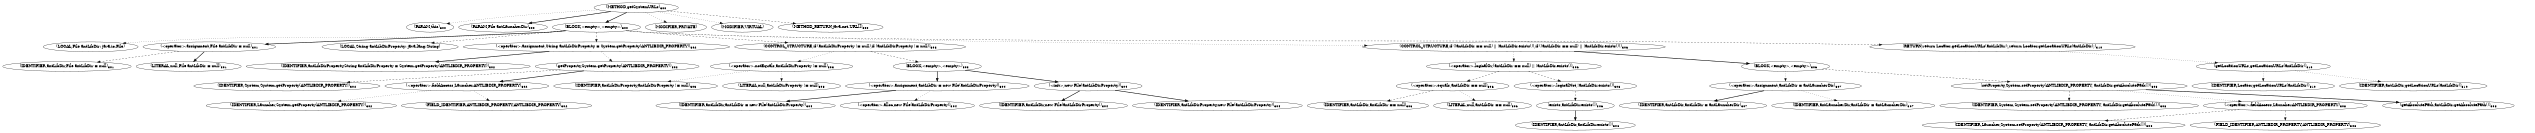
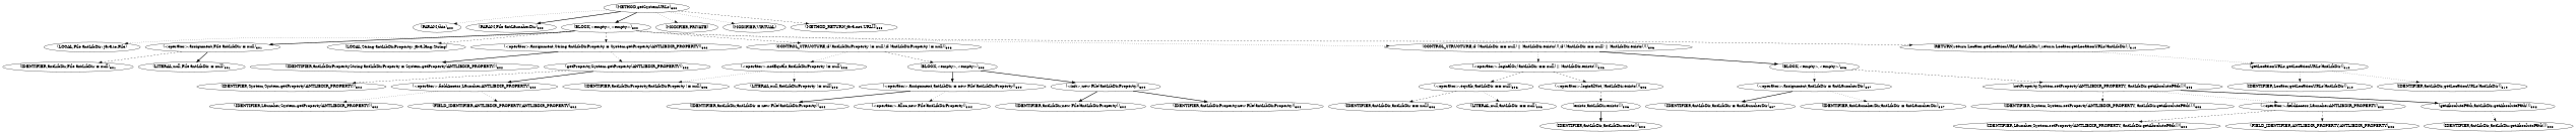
  digraph {
    edge [style=dotted]
    n1 [label=<(METHOD,getSystemURLs)<SUB>300</SUB>>]
    n2 [label=<(PARAM,this)<SUB>300</SUB>>]
    n3 [label=<(PARAM,File antLauncherDir)<SUB>300</SUB>>]
    n4 [label=<(BLOCK,&lt;empty&gt;,&lt;empty&gt;)<SUB>300</SUB>>]
    n5 [label=<(MODIFIER,PRIVATE)>]
    n6 [label=<(MODIFIER,VIRTUAL)>]
    n7 [label=<(METHOD_RETURN,java.net.URL[])<SUB>300</SUB>>]
    n8 [label=<(LOCAL,File antLibDir: java.io.File)>]
    n9 [label=<(&lt;operator&gt;.assignment,File antLibDir = null)<SUB>301</SUB>>]
    n10 [label=<(LOCAL,String antLibDirProperty: java.lang.String)>]
    n11 [label=<(&lt;operator&gt;.assignment,String antLibDirProperty = System.getProperty(ANTLIBDIR_PROPERTY))<SUB>302</SUB>>]
    n12 [label=<(CONTROL_STRUCTURE,if (antLibDirProperty != null),if (antLibDirProperty != null))<SUB>303</SUB>>]
    n13 [label=<(CONTROL_STRUCTURE,if ((antLibDir == null) || !antLibDir.exists()),if ((antLibDir == null) || !antLibDir.exists()))<SUB>306</SUB>>]
    n14 [label=<(RETURN,return Locator.getLocationURLs(antLibDir);,return Locator.getLocationURLs(antLibDir);)<SUB>310</SUB>>]
    n15 [label=<(IDENTIFIER,antLibDir,File antLibDir = null)<SUB>301</SUB>>]
    n16 [label=<(LITERAL,null,File antLibDir = null)<SUB>301</SUB>>]
    n17 [label=<(IDENTIFIER,antLibDirProperty,String antLibDirProperty = System.getProperty(ANTLIBDIR_PROPERTY))<SUB>302</SUB>>]
    n18 [label=<(getProperty,System.getProperty(ANTLIBDIR_PROPERTY))<SUB>302</SUB>>]
    n19 [label=<(&lt;operator&gt;.notEquals,antLibDirProperty != null)<SUB>303</SUB>>]
    n20 [label=<(BLOCK,&lt;empty&gt;,&lt;empty&gt;)<SUB>303</SUB>>]
    n21 [label=<(&lt;operator&gt;.logicalOr,(antLibDir == null) || !antLibDir.exists())<SUB>306</SUB>>]
    n22 [label=<(BLOCK,&lt;empty&gt;,&lt;empty&gt;)<SUB>306</SUB>>]
    n23 [label=<(getLocationURLs,getLocationURLs(antLibDir))<SUB>310</SUB>>]
    n24 [label=<(IDENTIFIER,System,System.getProperty(ANTLIBDIR_PROPERTY))<SUB>302</SUB>>]
    n25 [label=<(&lt;operator&gt;.fieldAccess,Launcher.ANTLIBDIR_PROPERTY)<SUB>302</SUB>>]
    n26 [label=<(IDENTIFIER,Launcher,System.getProperty(ANTLIBDIR_PROPERTY))<SUB>302</SUB>>]
    n27 [label=<(FIELD_IDENTIFIER,ANTLIBDIR_PROPERTY,ANTLIBDIR_PROPERTY)<SUB>302</SUB>>]
    n28 [label=<(IDENTIFIER,antLibDirProperty,antLibDirProperty != null)<SUB>303</SUB>>]
    n29 [label=<(LITERAL,null,antLibDirProperty != null)<SUB>303</SUB>>]
    n30 [label=<(&lt;operator&gt;.assignment,antLibDir = new File(antLibDirProperty))<SUB>304</SUB>>]
    n31 [label=<(&lt;init&gt;,new File(antLibDirProperty))<SUB>304</SUB>>]
    n32 [label=<(IDENTIFIER,antLibDir,antLibDir = new File(antLibDirProperty))<SUB>304</SUB>>]
    n33 [label=<(&lt;operator&gt;.alloc,new File(antLibDirProperty))<SUB>304</SUB>>]
    n34 [label=<(IDENTIFIER,antLibDir,new File(antLibDirProperty))<SUB>304</SUB>>]
    n35 [label=<(IDENTIFIER,antLibDirProperty,new File(antLibDirProperty))<SUB>304</SUB>>]
    n36 [label=<(&lt;operator&gt;.equals,antLibDir == null)<SUB>306</SUB>>]
    n37 [label=<(&lt;operator&gt;.logicalNot,!antLibDir.exists())<SUB>306</SUB>>]
    n38 [label=<(&lt;operator&gt;.assignment,antLibDir = antLauncherDir)<SUB>307</SUB>>]
    n39 [label=<(setProperty,System.setProperty(ANTLIBDIR_PROPERTY, antLibDir.getAbsolutePath()))<SUB>308</SUB>>]
    n40 [label=<(IDENTIFIER,antLibDir,antLibDir == null)<SUB>306</SUB>>]
    n41 [label=<(LITERAL,null,antLibDir == null)<SUB>306</SUB>>]
    n42 [label=<(exists,antLibDir.exists())<SUB>306</SUB>>]
    n43 [label=<(IDENTIFIER,antLibDir,antLibDir.exists())<SUB>306</SUB>>]
    n44 [label=<(IDENTIFIER,antLibDir,antLibDir = antLauncherDir)<SUB>307</SUB>>]
    n45 [label=<(IDENTIFIER,antLauncherDir,antLibDir = antLauncherDir)<SUB>307</SUB>>]
    n46 [label=<(IDENTIFIER,System,System.setProperty(ANTLIBDIR_PROPERTY, antLibDir.getAbsolutePath()))<SUB>308</SUB>>]
    n47 [label=<(&lt;operator&gt;.fieldAccess,Launcher.ANTLIBDIR_PROPERTY)<SUB>308</SUB>>]
    n48 [label=<(getAbsolutePath,antLibDir.getAbsolutePath())<SUB>308</SUB>>]
    n49 [label=<(IDENTIFIER,Launcher,System.setProperty(ANTLIBDIR_PROPERTY, antLibDir.getAbsolutePath()))<SUB>308</SUB>>]
    n50 [label=<(FIELD_IDENTIFIER,ANTLIBDIR_PROPERTY,ANTLIBDIR_PROPERTY)<SUB>308</SUB>>]
+   n51 [label=<(IDENTIFIER,antLibDir,antLibDir.getAbsolutePath())<SUB>308</SUB>>]
    n52 [label=<(IDENTIFIER,Locator,getLocationURLs(antLibDir))<SUB>310</SUB>>]
    n53 [label=<(IDENTIFIER,antLibDir,getLocationURLs(antLibDir))<SUB>310</SUB>>]
    n1 -> n2
    n1 -> n3 [style=bold]
    n1 -> n4 [style=bold]
    n1 -> n5
    n1 -> n6
    n1 -> n7 [style=dashed]
    n4 -> n8
    n4 -> n9 [style=bold]
    n4 -> n10 [style=dashed]
    n4 -> n11 [style=dashed]
    n4 -> n12 [style=dashed]
    n4 -> n13
    n4 -> n14 [style=dashed]
    n9 -> n15 [style=dashed]
    n9 -> n16 [style=bold]
    n11 -> n17 [style=bold]
    n11 -> n18
    n12 -> n19
    n12 -> n20 [style=dashed]
    n13 -> n21
    n13 -> n22 [style=bold]
    n14 -> n23
    n18 -> n24 [style=dashed]
    n18 -> n25 [style=bold]
    n19 -> n28
    n19 -> n29
    n20 -> n30 [style=bold]
    n20 -> n31 [style=bold]
    n21 -> n36 [style=dashed]
    n21 -> n37 [style=dashed]
    n22 -> n38
    n22 -> n39 [style=dashed]
    n23 -> n52
    n23 -> n53
    n25 -> n26
    n25 -> n27
    n30 -> n32 [style=bold]
    n30 -> n33
    n31 -> n34 [style=bold]
    n31 -> n35 [style=bold]
    n36 -> n40 [style=dashed]
    n36 -> n41
    n37 -> n42 [style=dashed]
    n38 -> n44 [style=bold]
    n38 -> n45
    n39 -> n46 [style=dashed]
    n39 -> n47
    n39 -> n48 [style=bold]
    n42 -> n43 [style=bold]
    n47 -> n49 [style=dashed]
    n47 -> n50 [style=dashed]
+   n48 -> n51
  }
